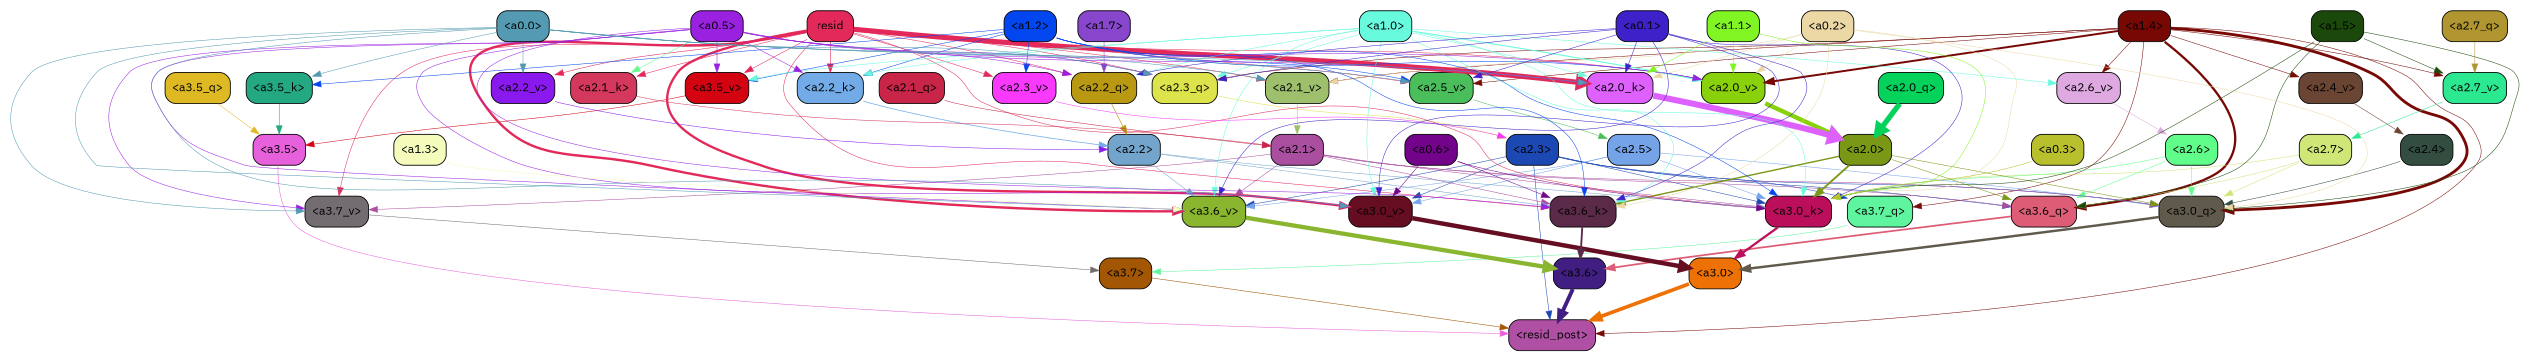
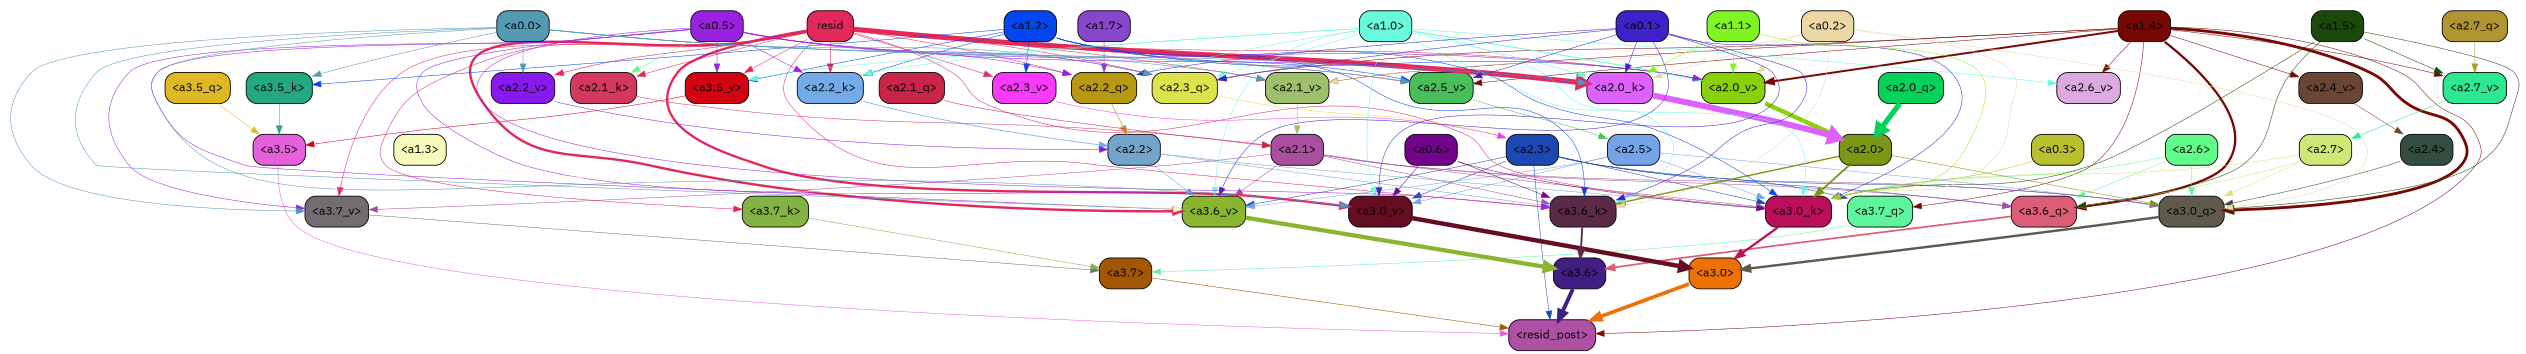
  strict digraph {
    fontname="IBM Plex Sans"
    splines=true
    node [color=black fontname="IBM Plex Sans" shape=box style="filled, rounded"]
    edge [color="#e2295a" fontname="IBM Plex Sans" penwidth=0.6]
    "<a3.7>" [fillcolor="#a35603"]
    "<resid_post>" [fillcolor="#af50a4"]
    "<a3.6>" [fillcolor="#411f82"]
    "<a3.5>" [fillcolor="#e760db"]
    "<a3.0>" [fillcolor="#ee7105"]
    "<a2.3>" [fillcolor="#1c48b3"]
    "<a3.7_q>" [fillcolor="#5ff49e"]
    "<a3.6_q>" [fillcolor="#dd5d76"]
    "<a3.0_q>" [fillcolor="#605a4d"]
    "<a3.0_k>" [fillcolor="#bc0f5b"]
    "<a3.6_v>" [fillcolor="#89b52f"]
    "<a3.0_v>" [fillcolor="#650d21"]
    "<a1.4>" [fillcolor="#770804"]
    "<a2.3_q>" [fillcolor="#dde34a"]
    "<a2.7_v>" [fillcolor="#2ce991"]
    "<a2.6_v>" [fillcolor="#dda9e0"]
    "<a2.5_v>" [fillcolor="#49be5b"]
    "<a2.4_v>" [fillcolor="#6a4534"]
    "<a2.1_v>" [fillcolor="#9ec06c"]
    "<a2.0_v>" [fillcolor="#89d10b"]
    "<a2.7>" [fillcolor="#cee776"]
    "<a2.6>" [fillcolor="#61fd8a"]
    "<a2.5>" [fillcolor="#75a3e8"]
    "<a2.4>" [fillcolor="#334e41"]
    "<a2.1>" [fillcolor="#aa4fa0"]
    "<a2.0>" [fillcolor="#7b9716"]
    "<a3.6_k>" [fillcolor="#5b2a49"]
    "<a3.7_v>" [fillcolor="#736c71"]
    "<a3.5_q>" [fillcolor="#deb923"]
+   "<a3.7_k>" [fillcolor="#83b343"]
    "<a3.5_k>" [fillcolor="#24a881"]
    "<a3.5_v>" [fillcolor="#d40312"]
    "<a1.5>" [fillcolor="#1b490b"]
    "<a0.2>" [fillcolor="#ebd8a5"]
    "<a2.0_k>" [fillcolor="#de60fd"]
    n36 [fillcolor="#e2295a" label=resid]
    "<a2.2_q>" [fillcolor="#b99912"]
    "<a2.2_k>" [fillcolor="#73abe8"]
    "<a2.1_k>" [fillcolor="#d4385c"]
    "<a2.3_v>" [fillcolor="#f93afc"]
    "<a2.2_v>" [fillcolor="#8a19ee"]
    "<a2.2>" [fillcolor="#73a4cc"]
    "<a1.2>" [fillcolor="#0246ef"]
    "<a1.0>" [fillcolor="#67fadc"]
    "<a0.6>" [fillcolor="#72038a"]
    "<a0.5>" [fillcolor="#9b21e1"]
    "<a0.1>" [fillcolor="#3e21c8"]
    "<a0.0>" [fillcolor="#539ab2"]
    "<a1.1>" [fillcolor="#81f423"]
    "<a0.3>" [fillcolor="#b9c02d"]
    "<a1.3>" [fillcolor="#f4fbbb"]
    "<a2.7_q>" [fillcolor="#b19531"]
    "<a2.1_q>" [fillcolor="#c82548"]
    "<a2.0_q>" [fillcolor="#04d25b"]
    "<a1.7>" [fillcolor="#8746cc"]
    "<a3.7>" -> "<resid_post>" [color="#a35603" penwidth=0.6239100098609924]
    "<a3.6>" -> "<resid_post>" [color="#411f82" penwidth=4.569062113761902]
    "<a3.5>" -> "<resid_post>" [color="#e760db"]
    "<a3.0>" -> "<resid_post>" [color="#ee7105" penwidth=4.283544182777405]
    "<a2.3>" -> "<resid_post>" [color="#1c48b3"]
    "<a2.3>" -> "<a3.7_q>" [color="#1c48b3"]
    "<a2.3>" -> "<a3.6_q>" [color="#1c48b3"]
    "<a2.3>" -> "<a3.0_q>" [color="#1c48b3"]
    "<a2.3>" -> "<a3.0_k>" [color="#1c48b3"]
    "<a2.3>" -> "<a3.6_v>" [color="#1c48b3"]
    "<a2.3>" -> "<a3.0_v>" [color="#1c48b3"]
    "<a3.7_q>" -> "<a3.7>" [color="#5ff49e"]
    "<a3.6_q>" -> "<a3.6>" [color="#dd5d76" penwidth=2.03758105635643]
    "<a3.0_q>" -> "<a3.0>" [color="#605a4d" penwidth=2.8638100624084473]
    "<a3.0_k>" -> "<a3.0>" [color="#bc0f5b" penwidth=2.6274144649505615]
    "<a3.6_v>" -> "<a3.6>" [color="#89b52f" penwidth=5.002329230308533]
    "<a3.0_v>" -> "<a3.0>" [color="#650d21" penwidth=5.188832879066467]
    "<a1.4>" -> "<resid_post>" [color="#770804"]
    "<a1.4>" -> "<a3.7_q>" [color="#770804"]
    "<a1.4>" -> "<a3.6_q>" [color="#770804" penwidth=2.6908124685287476]
    "<a1.4>" -> "<a3.0_q>" [color="#770804" penwidth=3.32076895236969]
    "<a1.4>" -> "<a2.3_q>" [color="#770804"]
    "<a1.4>" -> "<a2.7_v>" [color="#770804"]
    "<a1.4>" -> "<a2.6_v>" [color="#770804"]
    "<a1.4>" -> "<a2.5_v>" [color="#770804"]
    "<a1.4>" -> "<a2.4_v>" [color="#770804"]
    "<a1.4>" -> "<a2.1_v>" [color="#770804"]
    "<a1.4>" -> "<a2.0_v>" [color="#770804" penwidth=2.3065454959869385]
    "<a2.3_q>" -> "<a2.3>" [color="#dde34a"]
    "<a2.7_v>" -> "<a2.7>" [color="#2ce991"]
-   "<a2.6_v>" -> "<a2.6>" [color="#dda9e0"]
    "<a2.5_v>" -> "<a2.5>" [color="#49be5b"]
    "<a2.4_v>" -> "<a2.4>" [color="#6a4534"]
    "<a2.1_v>" -> "<a2.1>" [color="#9ec06c"]
    "<a2.0_v>" -> "<a2.0>" [color="#89d10b" penwidth=5.12138295173645]
    "<a2.7>" -> "<a3.6_q>" [color="#cee776"]
    "<a2.7>" -> "<a3.0_q>" [color="#cee776"]
    "<a2.7>" -> "<a3.0_k>" [color="#cee776"]
    "<a2.6>" -> "<a3.6_q>" [color="#61fd8a"]
    "<a2.6>" -> "<a3.0_q>" [color="#61fd8a"]
    "<a2.6>" -> "<a3.0_k>" [color="#61fd8a"]
    "<a2.5>" -> "<a3.0_q>" [color="#75a3e8"]
    "<a2.5>" -> "<a3.0_k>" [color="#75a3e8"]
    "<a2.5>" -> "<a3.6_v>" [color="#75a3e8"]
    "<a2.5>" -> "<a3.0_v>" [color="#75a3e8"]
    "<a2.4>" -> "<a3.0_q>" [color="#334e41"]
    "<a2.1>" -> "<a3.6_q>" [color="#aa4fa0"]
    "<a2.1>" -> "<a3.0_q>" [color="#aa4fa0"]
    "<a2.1>" -> "<a3.0_k>" [color="#aa4fa0"]
    "<a2.1>" -> "<a3.6_v>" [color="#aa4fa0"]
    "<a2.1>" -> "<a3.6_k>" [color="#aa4fa0"]
    "<a2.1>" -> "<a3.7_v>" [color="#aa4fa0"]
-   "<a2.0>" -> "<a3.6_q>" [color="#7b9716"]
    "<a2.0>" -> "<a3.0_q>" [color="#7b9716"]
    "<a2.0>" -> "<a3.0_k>" [color="#7b9716" penwidth=2.182972814887762]
    "<a2.0>" -> "<a3.6_k>" [color="#7b9716" penwidth=1.6254686117172241]
    "<a3.6_k>" -> "<a3.6>" [color="#5b2a49" penwidth=2.174198240041733]
    "<a3.7_v>" -> "<a3.7>" [color="#736c71"]
    "<a3.5_q>" -> "<a3.5>" [color="#deb923"]
+   "<a3.7_k>" -> "<a3.7>" [color="#83b343"]
    "<a3.5_k>" -> "<a3.5>" [color="#24a881"]
    "<a3.5_v>" -> "<a3.5>" [color="#d40312"]
    "<a1.5>" -> "<a3.6_q>" [color="#1b490b"]
    "<a1.5>" -> "<a3.0_q>" [color="#1b490b"]
    "<a1.5>" -> "<a3.0_k>" [color="#1b490b"]
    "<a1.5>" -> "<a2.7_v>" [color="#1b490b"]
    "<a0.2>" -> "<a3.0_q>" [color="#ebd8a5"]
    "<a0.2>" -> "<a3.0_k>" [color="#ebd8a5"]
    "<a0.2>" -> "<a2.1_v>" [color="#ebd8a5"]
    "<a0.2>" -> "<a2.0_v>" [color="#ebd8a5"]
    "<a0.2>" -> "<a3.6_k>" [color="#ebd8a5"]
    "<a0.2>" -> "<a2.0_k>" [color="#ebd8a5"]
    "<a2.0_k>" -> "<a2.0>" [color="#de60fd" penwidth=7.056803464889526]
    n36 -> "<a3.0_k>"
    n36 -> "<a3.6_v>" [penwidth=2.809220314025879]
    n36 -> "<a3.0_v>" [penwidth=2.754121422767639]
    n36 -> "<a2.3_q>"
    n36 -> "<a2.5_v>"
    n36 -> "<a2.1_v>"
    n36 -> "<a2.0_v>"
    n36 -> "<a3.6_k>"
    n36 -> "<a3.7_v>"
+   n36 -> "<a3.7_k>"
    n36 -> "<a3.5_v>"
    n36 -> "<a2.0_k>" [penwidth=5.977519929409027]
    n36 -> "<a2.2_q>"
    n36 -> "<a2.2_k>" [penwidth=0.6805839538574219]
    n36 -> "<a2.1_k>"
    n36 -> "<a2.3_v>"
    n36 -> "<a2.2_v>" [penwidth=0.6436443328857422]
    "<a2.2_q>" -> "<a2.2>" [color="#b99912" penwidth=0.7585353851318359]
    "<a2.2_k>" -> "<a2.2>" [color="#73abe8" penwidth=0.87534499168396]
    "<a2.1_k>" -> "<a2.1>" [color="#d4385c"]
    "<a2.3_v>" -> "<a2.3>" [color="#f93afc"]
    "<a2.2_v>" -> "<a2.2>" [color="#8a19ee"]
    "<a2.2>" -> "<a3.0_k>" [color="#73a4cc" penwidth=0.6065438985824585]
    "<a2.2>" -> "<a3.6_v>" [color="#73a4cc"]
    "<a2.2>" -> "<a3.6_k>" [color="#73a4cc"]
    "<a1.2>" -> "<a3.0_k>" [color="#0246ef"]
    "<a1.2>" -> "<a2.5_v>" [color="#0246ef"]
    "<a1.2>" -> "<a2.0_v>" [color="#0246ef"]
    "<a1.2>" -> "<a3.6_k>" [color="#0246ef"]
    "<a1.2>" -> "<a3.5_k>" [color="#0246ef"]
    "<a1.2>" -> "<a3.5_v>" [color="#0246ef"]
    "<a1.2>" -> "<a2.2_k>" [color="#0246ef"]
    "<a1.2>" -> "<a2.3_v>" [color="#0246ef"]
    "<a1.0>" -> "<a3.0_k>" [color="#67fadc"]
    "<a1.0>" -> "<a3.6_v>" [color="#67fadc"]
    "<a1.0>" -> "<a3.0_v>" [color="#67fadc"]
    "<a1.0>" -> "<a2.3_q>" [color="#67fadc"]
    "<a1.0>" -> "<a2.6_v>" [color="#67fadc"]
    "<a1.0>" -> "<a2.0_v>" [color="#67fadc" penwidth=1.2192587852478027]
    "<a1.0>" -> "<a3.6_k>" [color="#67fadc"]
    "<a1.0>" -> "<a3.5_v>" [color="#67fadc"]
    "<a1.0>" -> "<a2.0_k>" [color="#67fadc"]
    "<a1.0>" -> "<a2.2_q>" [color="#67fadc"]
    "<a1.0>" -> "<a2.2_k>" [color="#67fadc"]
    "<a0.6>" -> "<a3.0_k>" [color="#72038a"]
    "<a0.6>" -> "<a3.0_v>" [color="#72038a"]
    "<a0.6>" -> "<a3.6_k>" [color="#72038a"]
    "<a0.5>" -> "<a3.6_v>" [color="#9b21e1"]
    "<a0.5>" -> "<a3.0_v>" [color="#9b21e1" penwidth=0.6120390892028809]
    "<a0.5>" -> "<a2.3_q>" [color="#9b21e1"]
    "<a0.5>" -> "<a2.0_v>" [color="#9b21e1"]
    "<a0.5>" -> "<a3.6_k>" [color="#9b21e1"]
    "<a0.5>" -> "<a3.7_v>" [color="#9b21e1"]
    "<a0.5>" -> "<a3.5_v>" [color="#9b21e1"]
    "<a0.5>" -> "<a2.0_k>" [color="#9b21e1" penwidth=0.658348560333252]
    "<a0.5>" -> "<a2.2_q>" [color="#9b21e1"]
    "<a0.5>" -> "<a2.2_k>" [color="#9b21e1"]
    "<a0.5>" -> "<a2.1_k>" [color="#61fd8a"]
    "<a0.1>" -> "<a3.0_k>" [color="#3e21c8"]
    "<a0.1>" -> "<a3.6_v>" [color="#3e21c8"]
    "<a0.1>" -> "<a3.0_v>" [color="#3e21c8"]
    "<a0.1>" -> "<a2.3_q>" [color="#3e21c8"]
    "<a0.1>" -> "<a2.5_v>" [color="#3e21c8"]
    "<a0.1>" -> "<a3.6_k>" [color="#3e21c8"]
    "<a0.1>" -> "<a2.0_k>" [color="#3e21c8"]
    "<a0.1>" -> "<a2.2_q>" [color="#3e21c8"]
    "<a0.0>" -> "<a3.6_v>" [color="#539ab2"]
    "<a0.0>" -> "<a3.0_v>" [color="#539ab2"]
    "<a0.0>" -> "<a2.3_q>" [color="#539ab2"]
    "<a0.0>" -> "<a2.5_v>" [color="#539ab2"]
    "<a0.0>" -> "<a2.1_v>" [color="#539ab2"]
    "<a0.0>" -> "<a3.7_v>" [color="#539ab2"]
    "<a0.0>" -> "<a3.5_k>" [color="#539ab2"]
    "<a0.0>" -> "<a2.0_k>" [color="#539ab2"]
    "<a0.0>" -> "<a2.2_v>" [color="#539ab2"]
    "<a1.1>" -> "<a3.0_k>" [color="#81f423"]
    "<a1.1>" -> "<a2.0_v>" [color="#81f423"]
    "<a1.1>" -> "<a2.0_k>" [color="#81f423"]
    "<a0.3>" -> "<a3.0_k>" [color="#b9c02d"]
    "<a1.3>" -> "<a3.6_v>" [color="#f4fbbb"]
    "<a2.7_q>" -> "<a2.7_v>" [color="#b19531"]
    "<a2.1_q>" -> "<a2.1>" [color="#c82548"]
    "<a2.0_q>" -> "<a2.0>" [color="#04d25b" penwidth=6.189085364341736]
    "<a1.7>" -> "<a2.2_q>" [color="#8746cc"]
  }
